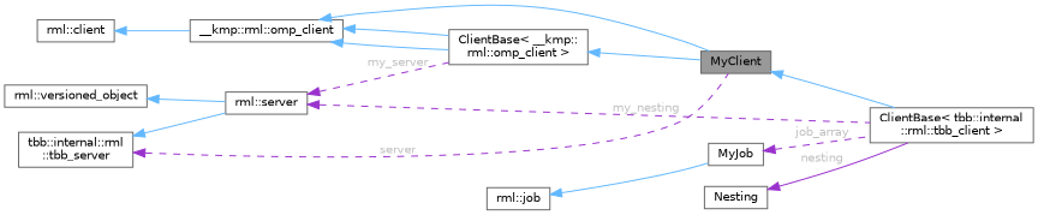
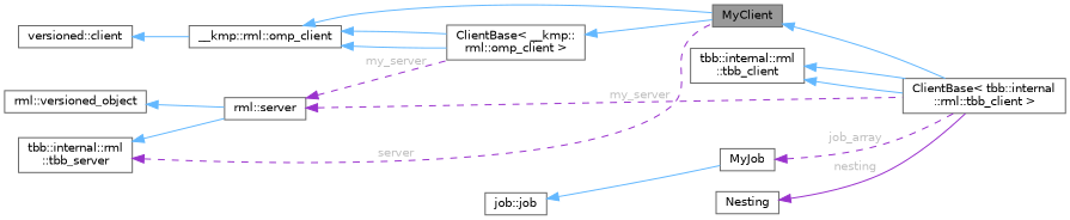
  digraph {
    rankdir=LR
    node [color=gray40 fillcolor=white fontname=Helvetica fontsize=10 shape=box style=filled]
    edge [color=steelblue1 dir=back fontname=Helvetica fontsize=10 labelfontname=Helvetica labelfontsize=10 style=solid]
    n1 [fillcolor=grey60 fontcolor=black height=0.2 label=MyClient width=0.4]
    n2 [height=0.2 label="ClientBase\< tbb::internal\l::rml::tbb_client \>" width=0.4]
    n3 [height=0.2 label="__kmp::rml::omp_client" width=0.4]
    n4 [height=0.2 label="ClientBase\< __kmp::\lrml::omp_client \>" width=0.4]
-   n5 [height=0.2 label="rml::client" width=0.4]
+   n5 [height=0.2 label="versioned::client" width=0.4]
+   n6 [height=0.2 label="tbb::internal::rml\l::tbb_client" width=0.4]
    n7 [height=0.2 label="rml::versioned_object" width=0.4]
    n8 [height=0.2 label="rml::server" width=0.4]
    n9 [height=0.2 label="tbb::internal::rml\l::tbb_server" width=0.4]
    n10 [height=0.2 label=MyJob width=0.4]
-   n11 [height=0.2 label="rml::job" width=0.4]
+   n11 [height=0.2 label="job::job" width=0.4]
    n12 [height=0.2 label=Nesting width=0.4]
    n1 -> n2
    n3 -> n1
    n3 -> n4
    n3 -> n4
    n4 -> n1
    n5 -> n3
+   n6 -> n2
+   n6 -> n2
    n7 -> n8
-   n8 -> n2 [color=darkorchid3 fontcolor=grey label=" my_nesting" style=dashed]
+   n8 -> n2 [color=darkorchid3 fontcolor=grey label=" my_server" style=dashed]
    n8 -> n4 [color=darkorchid3 fontcolor=grey label=" my_server" style=dashed]
    n9 -> n1 [color=darkorchid3 fontcolor=grey label=" server" style=dashed]
    n9 -> n8
    n10 -> n2 [color=darkorchid3 fontcolor=grey label=" job_array" style=dashed]
    n11 -> n10
    n12 -> n2 [color=darkorchid3 fontcolor=grey label=" nesting"]
  }
